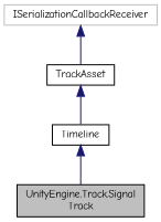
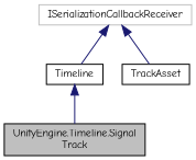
  digraph {
    fontname="Comic Neue"
    node [color=black fillcolor=white fontname="Comic Neue" fontsize=10 shape=record style=filled]
    edge [color=midnightblue dir=back fontname="Comic Neue" fontsize=10 labelfontname=Helvetica labelfontsize=10 style=solid]
-   n1 [fillcolor=grey75 fontcolor=black height=0.2 label="UnityEngine.Track.Signal\lTrack" width=0.4]
+   n1 [fillcolor=grey75 fontcolor=black height=0.2 label="UnityEngine.Timeline.Signal\lTrack" width=0.4]
    n2 [height=0.2 label=Timeline width=0.4]
    n3 [height=0.2 label=TrackAsset width=0.4]
    n4 [color=grey75 height=0.2 label=ISerializationCallbackReceiver width=0.4]
    n2 -> n1
-   n3 -> n2
+   n4 -> n2
    n4 -> n3
  }
